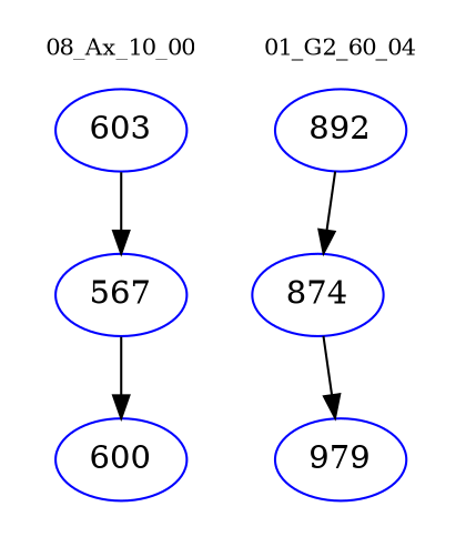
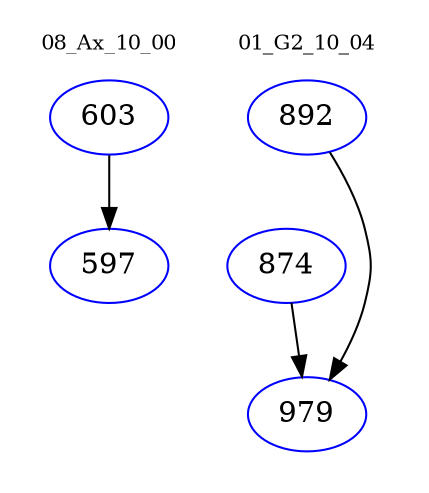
  digraph {
    fontname="DejaVu Serif"
    node [color=blue fontname="DejaVu Serif"]
    edge [color=black fontname="DejaVu Serif"]
    n1 [label=603]
-   n2 [label=567]
-   n3 [label=600]
+   n2 [label=597]
    n4 [label=892]
    n5 [label=874]
    n6 [label=979]
    subgraph cluster_1 {
      color=white
      fontsize=10
      label="08_Ax_10_00"
      n1
      n2
-     n3
    }
    subgraph cluster_2 {
      color=white
      fontsize=10
-     label="01_G2_60_04"
+     label="01_G2_10_04"
      n4
      n5
      n6
    }
    n1 -> n2
-   n2 -> n3
-   n4 -> n5
+   n4 -> n6
    n5 -> n6
  }
